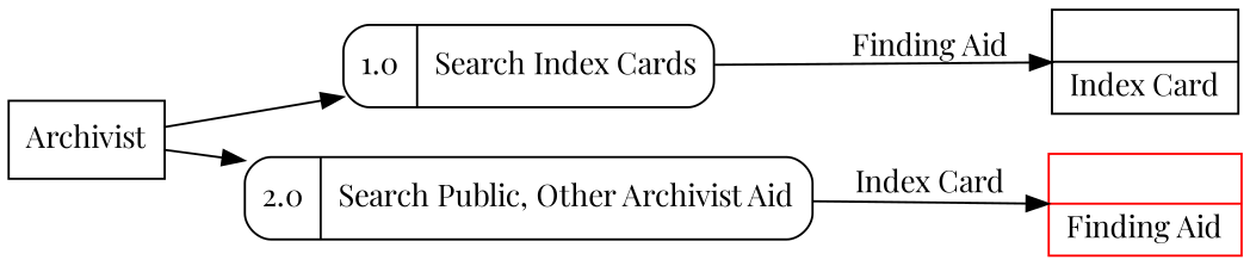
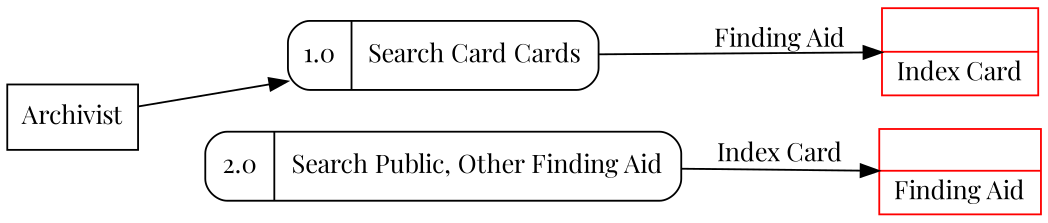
  digraph {
    fontname="Playfair Display"
    rankdir=LR
    node [fontname="Playfair Display" shape=record]
    edge [fontname="Playfair Display"]
-   n1 [color=black label="<f0>  |<f1> Index Card "]
+   n1 [color=red label="<f0>  |<f1> Index Card "]
    n2 [color=red label="<f0>  |<f1> Finding Aid "]
    n3 [label=Archivist shape=box]
-   n4 [label="{<f0> 1.0|<f1> Search Index Cards }" shape=Mrecord]
-   n5 [label="{<f0> 2.0|<f1> Search Public, Other Archivist Aid }" shape=Mrecord]
+   n4 [label="{<f0> 1.0|<f1> Search Card Cards }" shape=Mrecord]
+   n5 [label="{<f0> 2.0|<f1> Search Public, Other Finding Aid }" shape=Mrecord]
    n3 -> n4
-   n3 -> n5
    n4 -> n1 [label="Finding Aid"]
    n5 -> n2 [label="Index Card"]
  }
